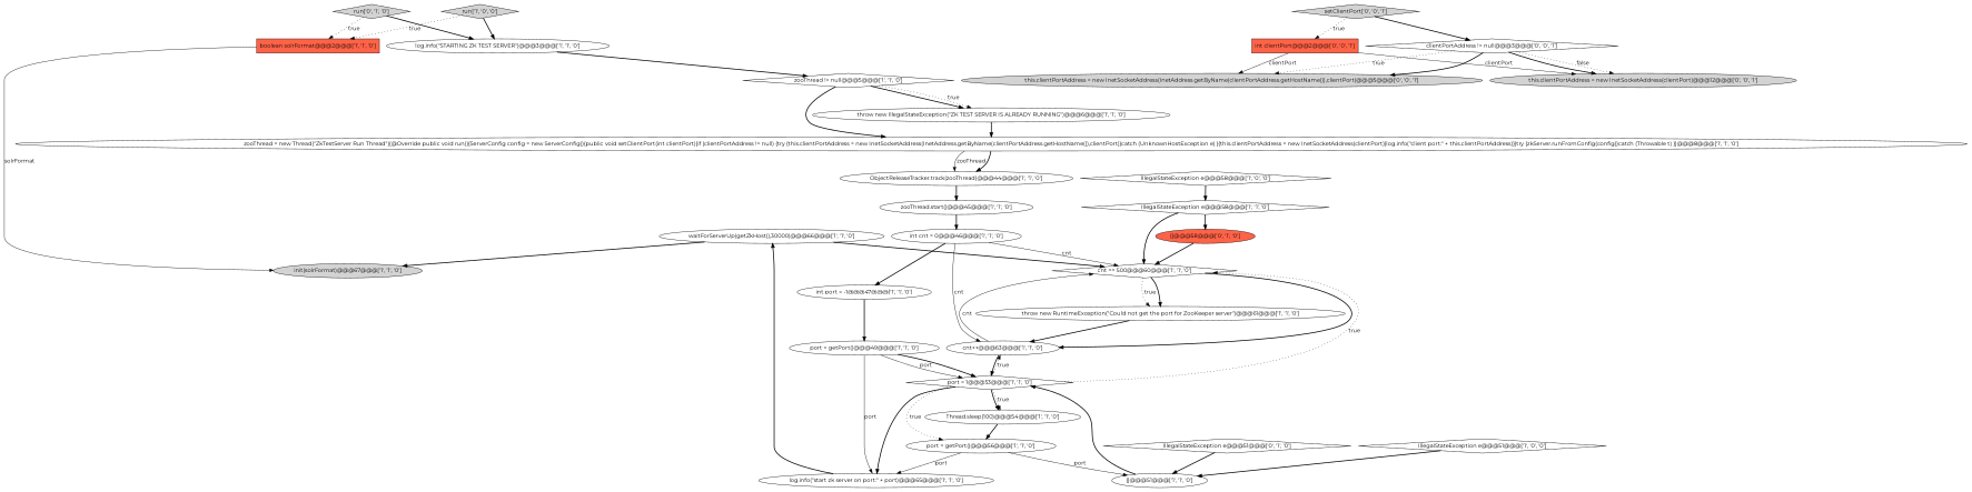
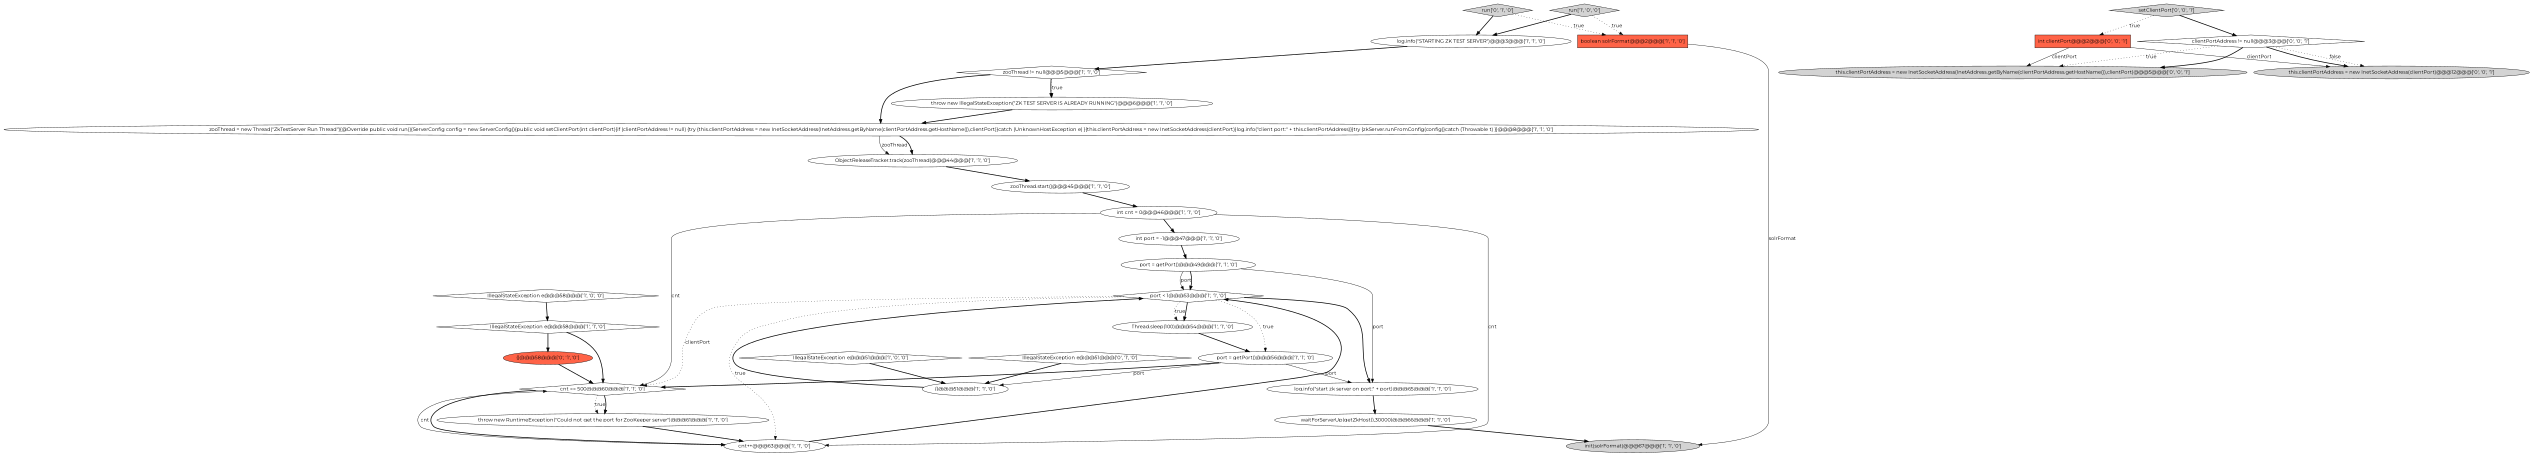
  digraph {
    fontname=Montserrat
    node [fillcolor=white fontname=Montserrat shape=ellipse style=filled]
    edge [fontname=Montserrat style=bold]
    n1 [fillcolor=lightgray label="init(solrFormat)@@@67@@@['1', '1', '0']"]
    n2 [fillcolor=lightgray label="this.clientPortAddress = new InetSocketAddress(clientPort)@@@12@@@['0', '0', '1']"]
    n3 [label="zooThread = new Thread(\"ZkTestServer Run Thread\"){@Override public void run(){ServerConfig config = new ServerConfig(){public void setClientPort(int clientPort){if (clientPortAddress != null) {try {this.clientPortAddress = new InetSocketAddress(InetAddress.getByName(clientPortAddress.getHostName()),clientPort)}catch (UnknownHostException e) }{this.clientPortAddress = new InetSocketAddress(clientPort)}log.info(\"client port:\" + this.clientPortAddress)}}try {zkServer.runFromConfig(config)}catch (Throwable t) }}@@@8@@@['1', '1', '0']"]
    n4 [label="ObjectReleaseTracker.track(zooThread)@@@44@@@['1', '1', '0']"]
    n5 [label="zooThread.start()@@@45@@@['1', '1', '0']"]
    n6 [label="waitForServerUp(getZkHost(),30000)@@@66@@@['1', '1', '0']"]
    n7 [label="zooThread != null@@@5@@@['1', '1', '0']" shape=diamond]
    n8 [label="throw new IllegalStateException(\"ZK TEST SERVER IS ALREADY RUNNING\")@@@6@@@['1', '1', '0']"]
    n9 [fillcolor=lightgray label="run['0', '1', '0']" shape=diamond]
    n10 [fillcolor=tomato label="boolean solrFormat@@@2@@@['1', '1', '0']" shape=box]
    n11 [label="log.info(\"STARTING ZK TEST SERVER\")@@@3@@@['1', '1', '0']"]
    n12 [label="port < 1@@@53@@@['1', '1', '0']" shape=diamond]
    n13 [label="Thread.sleep(100)@@@54@@@['1', '1', '0']"]
    n14 [label="log.info(\"start zk server on port:\" + port)@@@65@@@['1', '1', '0']"]
    n15 [label="port = getPort()@@@56@@@['1', '1', '0']"]
    n16 [label="cnt == 500@@@60@@@['1', '1', '0']" shape=diamond]
    n17 [label="cnt++@@@63@@@['1', '1', '0']"]
    n18 [label="{}@@@51@@@['1', '1', '0']"]
    n19 [label="throw new RuntimeException(\"Could not get the port for ZooKeeper server\")@@@61@@@['1', '1', '0']"]
    n20 [label="int cnt = 0@@@46@@@['1', '1', '0']"]
    n21 [label="int port = -1@@@47@@@['1', '1', '0']"]
    n22 [label="port = getPort()@@@49@@@['1', '1', '0']"]
    n23 [fillcolor=tomato label="int clientPort@@@2@@@['0', '0', '1']" shape=box]
    n24 [fillcolor=lightgray label="this.clientPortAddress = new InetSocketAddress(InetAddress.getByName(clientPortAddress.getHostName()),clientPort)@@@5@@@['0', '0', '1']"]
    n25 [fillcolor=tomato label="{}@@@58@@@['0', '1', '0']"]
    n26 [label="IllegalStateException e@@@51@@@['0', '1', '0']" shape=diamond]
    n27 [fillcolor=lightgray label="run['1', '0', '0']" shape=diamond]
    n28 [fillcolor=lightgray label="setClientPort['0', '0', '1']" shape=diamond]
    n29 [label="clientPortAddress != null@@@3@@@['0', '0', '1']" shape=diamond]
    n30 [label="IllegalStateException e@@@51@@@['1', '0', '0']" shape=diamond]
    n31 [label="IllegalStateException e@@@58@@@['1', '1', '0']" shape=diamond]
    n32 [label="IllegalStateException e@@@58@@@['1', '0', '0']" shape=diamond]
    n3 -> n4 [label=zooThread style=solid]
    n3 -> n4
    n4 -> n5
    n5 -> n20
    n6 -> n1
    n7 -> n3
    n7 -> n8
    n7 -> n8 [label=true style=dotted]
    n8 -> n3
    n9 -> n10 [label=true style=dotted]
    n9 -> n11
    n10 -> n1 [label=solrFormat style=solid]
    n11 -> n7
    n12 -> n13 [label=true style=dotted]
    n12 -> n13
    n12 -> n14
    n12 -> n15 [label=true style=dotted]
-   n12 -> n16 [label=true style=dotted]
+   n12 -> n16 [label=clientPort style=dotted]
    n12 -> n17 [label=true style=dotted]
    n13 -> n15
    n14 -> n6
    n15 -> n14 [label=port style=solid]
-   n6 -> n16
+   n15 -> n16
    n15 -> n18 [label=port style=solid]
    n16 -> n17
    n16 -> n19 [label=true style=dotted]
    n16 -> n19
    n17 -> n12
    n17 -> n16 [label=cnt style=solid]
    n18 -> n12
    n19 -> n17
    n20 -> n16 [label=cnt style=solid]
    n20 -> n17 [label=cnt style=solid]
    n20 -> n21
    n21 -> n22
    n22 -> n12 [label=port style=solid]
    n22 -> n12
    n22 -> n14 [label=port style=solid]
    n23 -> n2 [label=clientPort style=solid]
    n23 -> n24 [label=clientPort style=solid]
    n25 -> n16
    n26 -> n18
    n27 -> n10 [label=true style=dotted]
    n27 -> n11
    n28 -> n23 [label=true style=dotted]
    n28 -> n29
    n29 -> n2 [label=false style=dotted]
    n29 -> n2
    n29 -> n24 [label=true style=dotted]
    n29 -> n24
    n30 -> n18
    n31 -> n16
    n31 -> n25
    n32 -> n31
  }
